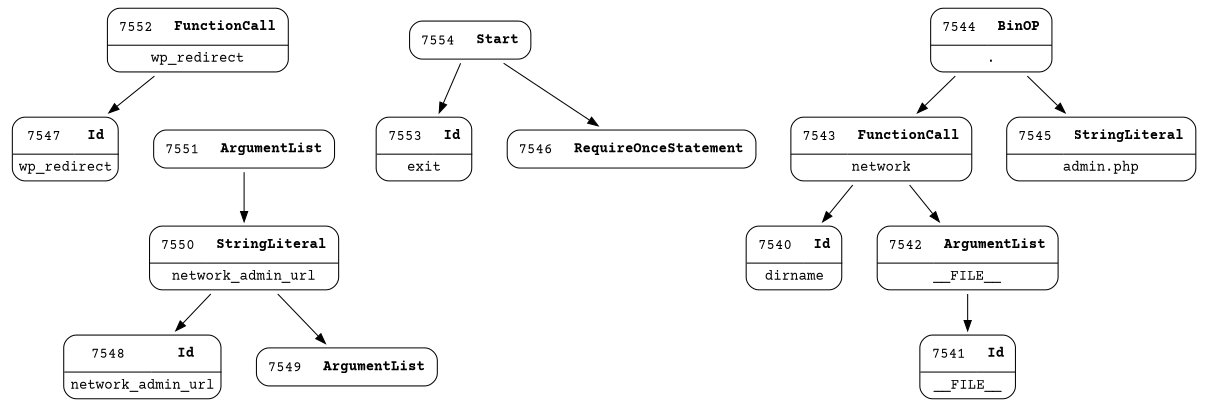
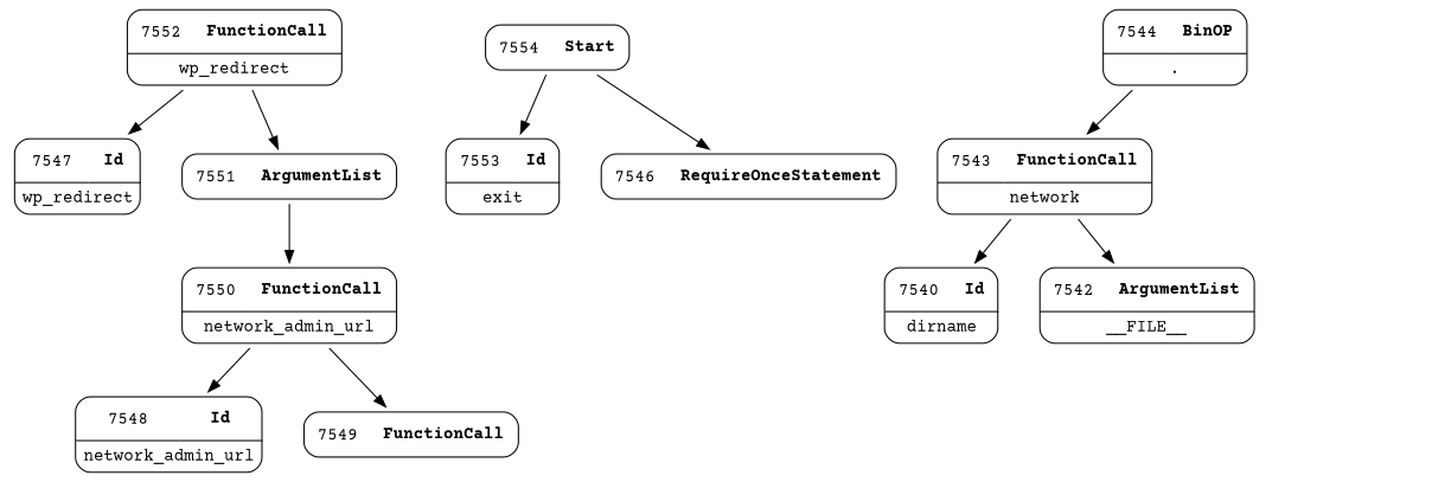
  digraph {
    fontname="Courier Prime"
    node [fontname="Courier Prime" shape=none]
    edge [fontname="Courier Prime" weight=2]
    n1 [label=<<TABLE border='1' cellspacing='0' cellpadding='10' style='rounded' ><TR><TD border='0'>7552</TD><TD border='0'><B>FunctionCall</B></TD></TR><HR/><TR><TD border='0' cellpadding='5' colspan='2'>wp_redirect</TD></TR></TABLE>>]
    n2 [label=<<TABLE border='1' cellspacing='0' cellpadding='10' style='rounded' ><TR><TD border='0'>7547</TD><TD border='0'><B>Id</B></TD></TR><HR/><TR><TD border='0' cellpadding='5' colspan='2'>wp_redirect</TD></TR></TABLE>>]
    n3 [label=<<TABLE border='1' cellspacing='0' cellpadding='10' style='rounded' ><TR><TD border='0'>7551</TD><TD border='0'><B>ArgumentList</B></TD></TR></TABLE>>]
-   n4 [label=<<TABLE border='1' cellspacing='0' cellpadding='10' style='rounded' ><TR><TD border='0'>7550</TD><TD border='0'><B>StringLiteral</B></TD></TR><HR/><TR><TD border='0' cellpadding='5' colspan='2'>network_admin_url</TD></TR></TABLE>>]
+   n4 [label=<<TABLE border='1' cellspacing='0' cellpadding='10' style='rounded' ><TR><TD border='0'>7550</TD><TD border='0'><B>FunctionCall</B></TD></TR><HR/><TR><TD border='0' cellpadding='5' colspan='2'>network_admin_url</TD></TR></TABLE>>]
    n5 [label=<<TABLE border='1' cellspacing='0' cellpadding='10' style='rounded' ><TR><TD border='0'>7548</TD><TD border='0'><B>Id</B></TD></TR><HR/><TR><TD border='0' cellpadding='5' colspan='2'>network_admin_url</TD></TR></TABLE>>]
-   n6 [label=<<TABLE border='1' cellspacing='0' cellpadding='10' style='rounded' ><TR><TD border='0'>7549</TD><TD border='0'><B>ArgumentList</B></TD></TR></TABLE>>]
+   n6 [label=<<TABLE border='1' cellspacing='0' cellpadding='10' style='rounded' ><TR><TD border='0'>7549</TD><TD border='0'><B>FunctionCall</B></TD></TR></TABLE>>]
    n7 [label=<<TABLE border='1' cellspacing='0' cellpadding='10' style='rounded' ><TR><TD border='0'>7553</TD><TD border='0'><B>Id</B></TD></TR><HR/><TR><TD border='0' cellpadding='5' colspan='2'>exit</TD></TR></TABLE>>]
    n8 [label=<<TABLE border='1' cellspacing='0' cellpadding='10' style='rounded' ><TR><TD border='0'>7554</TD><TD border='0'><B>Start</B></TD></TR></TABLE>>]
    n9 [label=<<TABLE border='1' cellspacing='0' cellpadding='10' style='rounded' ><TR><TD border='0'>7546</TD><TD border='0'><B>RequireOnceStatement</B></TD></TR></TABLE>>]
    n10 [label=<<TABLE border='1' cellspacing='0' cellpadding='10' style='rounded' ><TR><TD border='0'>7544</TD><TD border='0'><B>BinOP</B></TD></TR><HR/><TR><TD border='0' cellpadding='5' colspan='2'>.</TD></TR></TABLE>>]
    n11 [label=<<TABLE border='1' cellspacing='0' cellpadding='10' style='rounded' ><TR><TD border='0'>7543</TD><TD border='0'><B>FunctionCall</B></TD></TR><HR/><TR><TD border='0' cellpadding='5' colspan='2'>network</TD></TR></TABLE>>]
-   n12 [label=<<TABLE border='1' cellspacing='0' cellpadding='10' style='rounded' ><TR><TD border='0'>7545</TD><TD border='0'><B>StringLiteral</B></TD></TR><HR/><TR><TD border='0' cellpadding='5' colspan='2'>admin.php</TD></TR></TABLE>>]
    n13 [label=<<TABLE border='1' cellspacing='0' cellpadding='10' style='rounded' ><TR><TD border='0'>7540</TD><TD border='0'><B>Id</B></TD></TR><HR/><TR><TD border='0' cellpadding='5' colspan='2'>dirname</TD></TR></TABLE>>]
-   n14 [label=<<TABLE border='1' cellspacing='0' cellpadding='10' style='rounded' ><TR><TD border='0'>7541</TD><TD border='0'><B>Id</B></TD></TR><HR/><TR><TD border='0' cellpadding='5' colspan='2'>__FILE__</TD></TR></TABLE>>]
    n15 [label=<<TABLE border='1' cellspacing='0' cellpadding='10' style='rounded' ><TR><TD border='0'>7542</TD><TD border='0'><B>ArgumentList</B></TD></TR><HR/><TR><TD border='0' cellpadding='5' colspan='2'>__FILE__</TD></TR></TABLE>>]
    n1 -> n2
+   n1 -> n3
    n3 -> n4
    n4 -> n5
    n4 -> n6
    n8 -> n7
    n8 -> n9
    n10 -> n11
-   n10 -> n12
    n11 -> n13
    n11 -> n15
-   n15 -> n14
  }
